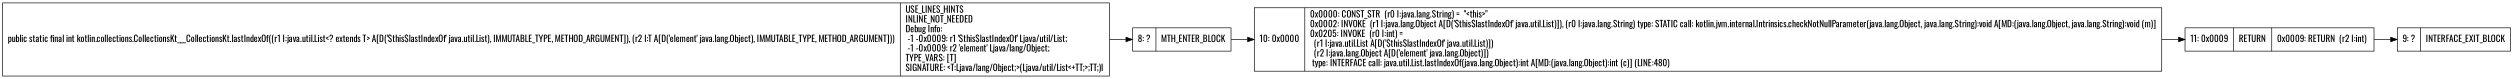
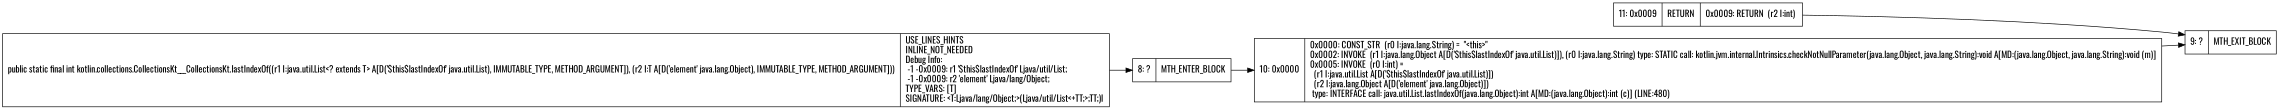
  digraph {
    fontname=Oswald
    rankdir=LR
    node [fontname=Oswald shape=record]
    edge [fontname=Oswald]
    n1 [label="{8\:\ ?|MTH_ENTER_BLOCK\l}"]
-   n2 [label="{10\:\ 0x0000|0x0000: CONST_STR  (r0 I:java.lang.String) =  \"\<this\>\" \l0x0002: INVOKE  (r1 I:java.lang.Object A[D('$this$lastIndexOf' java.util.List)]), (r0 I:java.lang.String) type: STATIC call: kotlin.jvm.internal.Intrinsics.checkNotNullParameter(java.lang.Object, java.lang.String):void A[MD:(java.lang.Object, java.lang.String):void (m)]\l0x0205: INVOKE  (r0 I:int) = \l  (r1 I:java.util.List A[D('$this$lastIndexOf' java.util.List)])\l  (r2 I:java.lang.Object A[D('element' java.lang.Object)])\l type: INTERFACE call: java.util.List.lastIndexOf(java.lang.Object):int A[MD:(java.lang.Object):int (c)] (LINE:480)\l}"]
+   n2 [label="{10\:\ 0x0000|0x0000: CONST_STR  (r0 I:java.lang.String) =  \"\<this\>\" \l0x0002: INVOKE  (r1 I:java.lang.Object A[D('$this$lastIndexOf' java.util.List)]), (r0 I:java.lang.String) type: STATIC call: kotlin.jvm.internal.Intrinsics.checkNotNullParameter(java.lang.Object, java.lang.String):void A[MD:(java.lang.Object, java.lang.String):void (m)]\l0x0005: INVOKE  (r0 I:int) = \l  (r1 I:java.util.List A[D('$this$lastIndexOf' java.util.List)])\l  (r2 I:java.lang.Object A[D('element' java.lang.Object)])\l type: INTERFACE call: java.util.List.lastIndexOf(java.lang.Object):int A[MD:(java.lang.Object):int (c)] (LINE:480)\l}"]
    n3 [label="{11\:\ 0x0009|RETURN\l|0x0009: RETURN  (r2 I:int) \l}"]
-   n4 [label="{9\:\ ?|INTERFACE_EXIT_BLOCK\l}"]
+   n4 [label="{9\:\ ?|MTH_EXIT_BLOCK\l}"]
    n5 [label="{public static final int kotlin.collections.CollectionsKt___CollectionsKt.lastIndexOf((r1 I:java.util.List\<? extends T\> A[D('$this$lastIndexOf' java.util.List), IMMUTABLE_TYPE, METHOD_ARGUMENT]), (r2 I:T A[D('element' java.lang.Object), IMMUTABLE_TYPE, METHOD_ARGUMENT]))  | USE_LINES_HINTS\lINLINE_NOT_NEEDED\lDebug Info:\l  \-1 \-0x0009: r1 '$this$lastIndexOf' Ljava\/util\/List;\l  \-1 \-0x0009: r2 'element' Ljava\/lang\/Object;\lTYPE_VARS: [T]\lSIGNATURE: \<T:Ljava\/lang\/Object;\>(Ljava\/util\/List\<+TT;\>;TT;)I\l}"]
    n1 -> n2
-   n2 -> n3
+   n2 -> n4
    n3 -> n4
    n5 -> n1
  }
